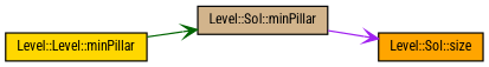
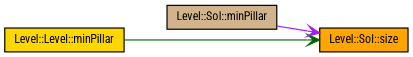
  digraph {
    fontname="Roboto Condensed"
    rankdir=LR
    node [color=black fontname="Roboto Condensed" fontsize=10 shape=record style=filled]
    edge [arrowhead=vee fontname="Roboto Condensed" fontsize=10 labelfontname=Helvetica labelfontsize=10 style=solid]
    n1 [fillcolor=gold fontcolor=black height=0.2 label="Level::Level::minPillar" width=0.4]
    n2 [fillcolor=tan height=0.2 label="Level::Sol::minPillar" width=0.4]
    n3 [fillcolor=orange height=0.2 label="Level::Sol::size" width=0.4]
-   n1 -> n2 [color=darkgreen]
+   n1 -> n3 [color=darkgreen]
    n2 -> n3 [color=purple]
  }
